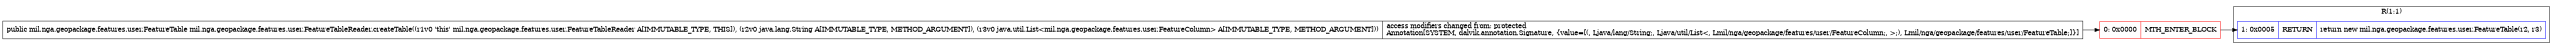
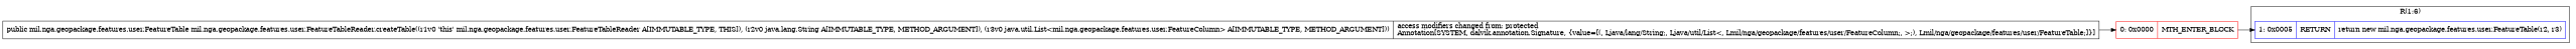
  digraph {
    rankdir=LR
    node [shape=record]
    n1 [color=blue label="{1\:\ 0x0005|RETURN\l|return new mil.nga.geopackage.features.user.FeatureTable(r2, r3)\l}"]
    n2 [color=red label="{0\:\ 0x0000|MTH_ENTER_BLOCK\l}"]
    n3 [label="{public mil.nga.geopackage.features.user.FeatureTable mil.nga.geopackage.features.user.FeatureTableReader.createTable((r1v0 'this' mil.nga.geopackage.features.user.FeatureTableReader A[IMMUTABLE_TYPE, THIS]), (r2v0 java.lang.String A[IMMUTABLE_TYPE, METHOD_ARGUMENT]), (r3v0 java.util.List\<mil.nga.geopackage.features.user.FeatureColumn\> A[IMMUTABLE_TYPE, METHOD_ARGUMENT]))  | access modifiers changed from: protected\lAnnotation[SYSTEM, dalvik.annotation.Signature, \{value=[(, Ljava\/lang\/String;, Ljava\/util\/List\<, Lmil\/nga\/geopackage\/features\/user\/FeatureColumn;, \>;), Lmil\/nga\/geopackage\/features\/user\/FeatureTable;]\}]\l}"]
    subgraph cluster_1 {
-     label="R(1:1)"
+     label="R(1:6)"
      n1
    }
    n2 -> n1
    n3 -> n2
  }
